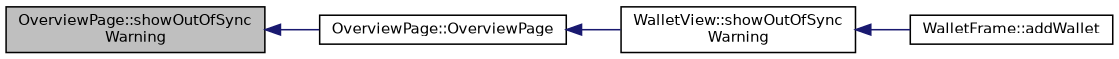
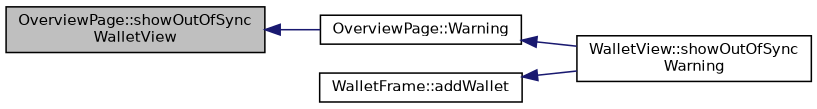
  digraph {
    rankdir=LR
    node [color=black fillcolor=white fontname=Helvetica fontsize=10 shape=record style=filled]
    edge [color=midnightblue dir=back fontname=Helvetica fontsize=10 labelfontname=Helvetica labelfontsize=10 style=solid]
-   n1 [fillcolor=grey75 fontcolor=black height=0.2 label="OverviewPage::showOutOfSync\lWarning" width=0.4]
-   n2 [height=0.2 label="OverviewPage::OverviewPage" width=0.4]
+   n1 [fillcolor=grey75 fontcolor=black height=0.2 label="OverviewPage::showOutOfSync\lWalletView" width=0.4]
+   n2 [height=0.2 label="OverviewPage::Warning" width=0.4]
    n3 [height=0.2 label="WalletView::showOutOfSync\lWarning" width=0.4]
    n4 [height=0.2 label="WalletFrame::addWallet" width=0.4]
    n1 -> n2
    n2 -> n3
-   n3 -> n4
+   n4 -> n3
  }
